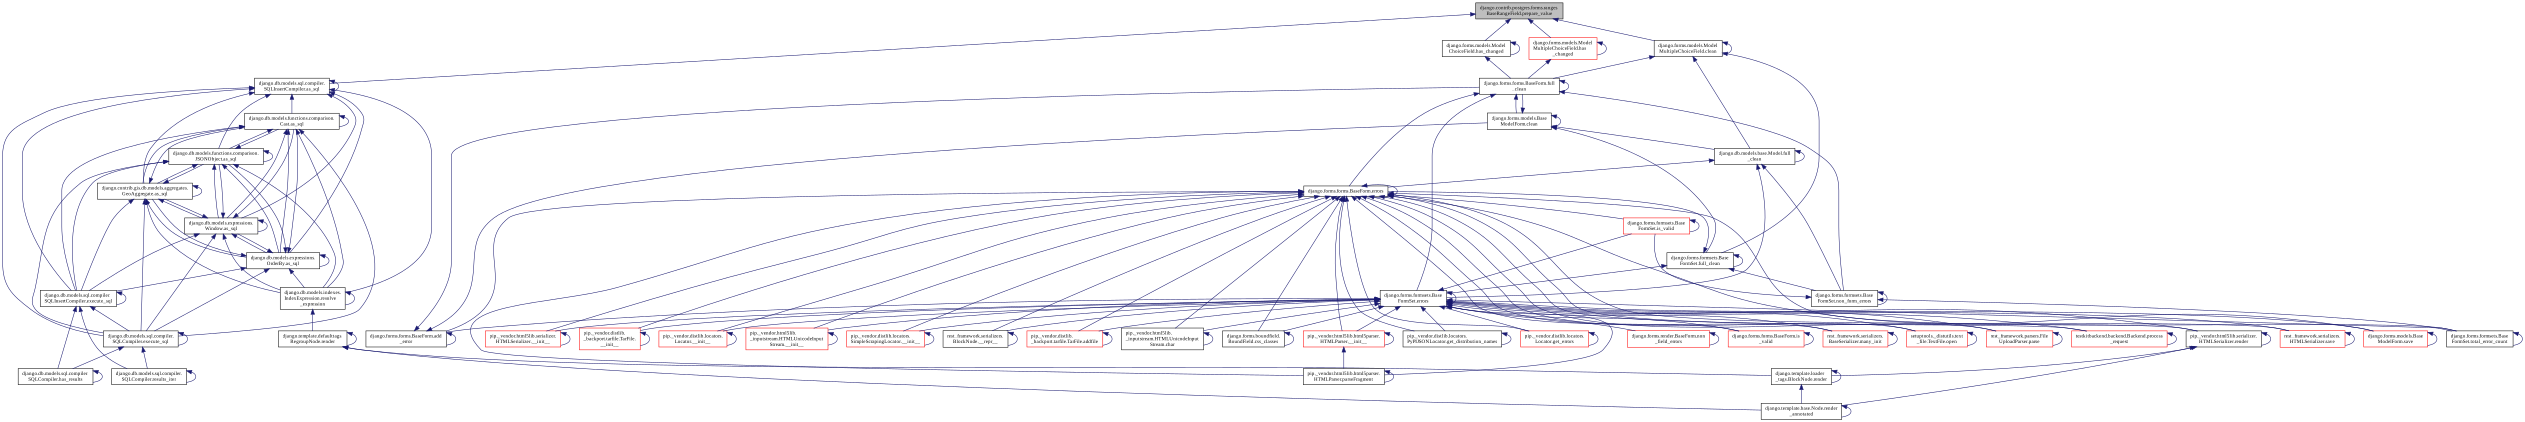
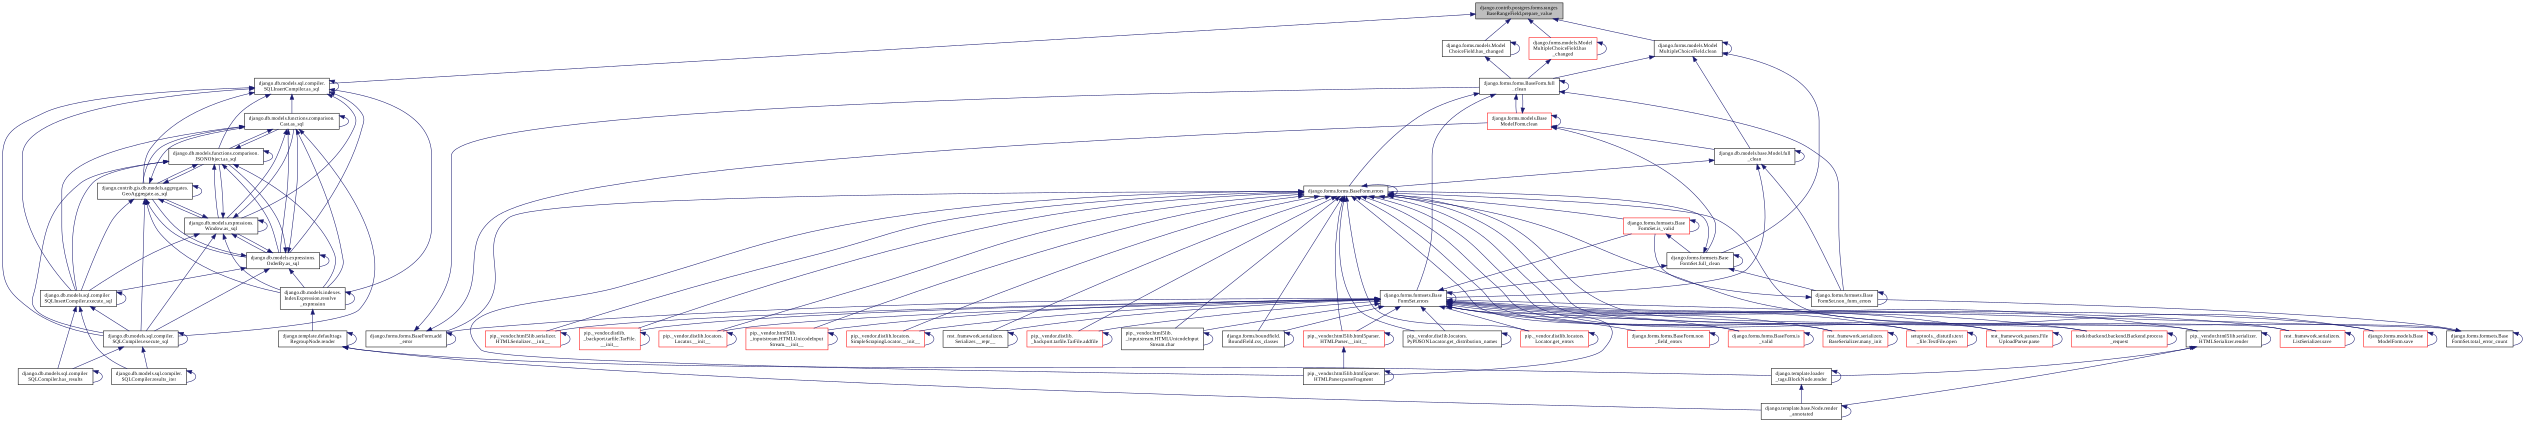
  digraph {
    fontname="Liberation Serif"
    rankdir=TB
    node [color=black fillcolor=white fontname="Liberation Serif" fontsize=10 shape=record style=filled]
    edge [color=midnightblue dir=back fontname="Liberation Serif" fontsize=10 labelfontname=Helvetica labelfontsize=10 style=solid]
    n1 [fillcolor=grey75 fontcolor=black height=0.2 label="django.contrib.postgres.forms.ranges.\lBaseRangeField.prepare_value" width=0.4]
    n2 [height=0.2 label="django.db.models.sql.compiler.\lSQLInsertCompiler.as_sql" width=0.4]
    n3 [height=0.2 label="django.forms.models.Model\lMultipleChoiceField.clean" width=0.4]
    n4 [height=0.2 label="django.forms.models.Model\lChoiceField.has_changed" width=0.4]
    n5 [color=red height=0.2 label="django.forms.models.Model\lMultipleChoiceField.has\l_changed" width=0.4]
    n6 [height=0.2 label="django.db.models.functions.comparison.\lCast.as_sql" width=0.4]
    n7 [height=0.2 label="django.db.models.functions.comparison.\lJSONObject.as_sql" width=0.4]
    n8 [height=0.2 label="django.contrib.gis.db.models.aggregates.\lGeoAggregate.as_sql" width=0.4]
    n9 [height=0.2 label="django.db.models.expressions.\lWindow.as_sql" width=0.4]
    n10 [height=0.2 label="django.db.models.expressions.\lOrderBy.as_sql" width=0.4]
    n11 [height=0.2 label="django.db.models.sql.compiler.\lSQLCompiler.execute_sql" width=0.4]
    n12 [height=0.2 label="django.db.models.sql.compiler.\lSQLInsertCompiler.execute_sql" width=0.4]
    n13 [height=0.2 label="django.db.models.indexes.\lIndexExpression.resolve\l_expression" width=0.4]
    n14 [height=0.2 label="django.forms.forms.BaseForm.full\l_clean" width=0.4]
    n15 [height=0.2 label="django.forms.formsets.Base\lFormSet.full_clean" width=0.4]
    n16 [height=0.2 label="django.db.models.base.Model.full\l_clean" width=0.4]
    n17 [height=0.2 label="django.db.models.sql.compiler.\lSQLCompiler.has_results" width=0.4]
    n18 [height=0.2 label="django.db.models.sql.compiler.\lSQLCompiler.results_iter" width=0.4]
    n19 [height=0.2 label="django.template.defaulttags.\lRegroupNode.render" width=0.4]
    n20 [height=0.2 label="django.template.loader\l_tags.BlockNode.render" width=0.4]
    n21 [height=0.2 label="django.template.base.Node.render\l_annotated" width=0.4]
-   n22 [height=0.2 label="django.forms.models.Base\lModelForm.clean" width=0.4]
+   n22 [color=red height=0.2 label="django.forms.models.Base\lModelForm.clean" width=0.4]
    n23 [height=0.2 label="django.forms.forms.BaseForm.errors" width=0.4]
    n24 [height=0.2 label="django.forms.formsets.Base\lFormSet.errors" width=0.4]
    n25 [height=0.2 label="django.forms.formsets.Base\lFormSet.non_form_errors" width=0.4]
    n26 [color=red height=0.2 label="pip._vendor.html5lib.serializer.\lHTMLSerializer.__init__" width=0.4]
    n27 [color=red height=0.2 label="pip._vendor.distlib.\l_backport.tarfile.TarFile.\l__init__" width=0.4]
    n28 [color=red height=0.2 label="pip._vendor.distlib.locators.\lLocator.__init__" width=0.4]
    n29 [color=red height=0.2 label="pip._vendor.html5lib.\l_inputstream.HTMLUnicodeInput\lStream.__init__" width=0.4]
    n30 [color=red height=0.2 label="pip._vendor.html5lib.html5parser.\lHTMLParser.__init__" width=0.4]
    n31 [height=0.2 label="pip._vendor.html5lib.html5parser.\lHTMLParser.parseFragment" width=0.4]
    n32 [color=red height=0.2 label="pip._vendor.distlib.locators.\lSimpleScrapingLocator.__init__" width=0.4]
-   n33 [height=0.2 label="rest_framework.serializers.\lBlockNode.__repr__" width=0.4]
+   n33 [height=0.2 label="rest_framework.serializers.\lSerializer.__repr__" width=0.4]
    n34 [height=0.2 label="django.forms.forms.BaseForm.add\l_error" width=0.4]
    n35 [color=red height=0.2 label="pip._vendor.distlib.\l_backport.tarfile.TarFile.addfile" width=0.4]
    n36 [height=0.2 label="pip._vendor.html5lib.\l_inputstream.HTMLUnicodeInput\lStream.char" width=0.4]
    n37 [height=0.2 label="django.forms.boundfield.\lBoundField.css_classes" width=0.4]
    n38 [height=0.2 label="pip._vendor.distlib.locators.\lPyPIJSONLocator.get_distribution_names" width=0.4]
    n39 [color=red height=0.2 label="pip._vendor.distlib.locators.\lLocator.get_errors" width=0.4]
    n40 [color=red height=0.2 label="django.forms.forms.BaseForm.is\l_valid" width=0.4]
    n41 [color=red height=0.2 label="django.forms.formsets.Base\lFormSet.is_valid" width=0.4]
    n42 [color=red height=0.2 label="rest_framework.serializers.\lBaseSerializer.many_init" width=0.4]
    n43 [color=red height=0.2 label="setuptools._distutils.text\l_file.TextFile.open" width=0.4]
    n44 [color=red height=0.2 label="rest_framework.parsers.File\lUploadParser.parse" width=0.4]
    n45 [color=red height=0.2 label="testkitbackend.backend.Backend.process\l_request" width=0.4]
    n46 [height=0.2 label="pip._vendor.html5lib.serializer.\lHTMLSerializer.render" width=0.4]
-   n47 [color=red height=0.2 label="rest_framework.serializers.\lHTMLSerializer.save" width=0.4]
+   n47 [color=red height=0.2 label="rest_framework.serializers.\lListSerializer.save" width=0.4]
    n48 [color=red height=0.2 label="django.forms.models.Base\lModelForm.save" width=0.4]
    n49 [height=0.2 label="django.forms.formsets.Base\lFormSet.total_error_count" width=0.4]
-   n50 [color=red height=0.2 label="django.forms.render.BaseForm.non\l_field_errors" width=0.4]
+   n50 [color=red height=0.2 label="django.forms.forms.BaseForm.non\l_field_errors" width=0.4]
    n1 -> n2
    n1 -> n3
    n1 -> n4
    n1 -> n5
    n2 -> n2
    n2 -> n6
    n2 -> n7
    n2 -> n8
    n2 -> n9
    n2 -> n10
    n2 -> n11
    n2 -> n12
    n2 -> n13
    n3 -> n3
    n3 -> n14
    n3 -> n15
    n3 -> n16
    n4 -> n4
    n4 -> n14
    n5 -> n5
    n5 -> n14
    n6 -> n6
    n6 -> n7
    n6 -> n8
    n6 -> n9
    n6 -> n10
    n6 -> n11
    n6 -> n12
    n6 -> n13
    n7 -> n6
    n7 -> n7
    n7 -> n8
    n7 -> n9
    n7 -> n10
    n7 -> n11
    n7 -> n12
    n7 -> n13
    n8 -> n6
    n8 -> n7
    n8 -> n8
    n8 -> n9
    n8 -> n10
    n8 -> n11
    n8 -> n12
    n8 -> n13
    n9 -> n6
    n9 -> n7
    n9 -> n8
    n9 -> n9
    n9 -> n10
    n9 -> n11
    n9 -> n12
    n9 -> n13
    n10 -> n6
    n10 -> n7
    n10 -> n8
    n10 -> n9
    n10 -> n10
    n10 -> n11
    n10 -> n12
    n10 -> n13
    n11 -> n11
    n11 -> n17
    n11 -> n18
    n12 -> n11
    n12 -> n12
    n12 -> n17
    n12 -> n18
    n13 -> n13
    n13 -> n19
    n14 -> n14
    n14 -> n22
    n14 -> n23
    n14 -> n24
    n14 -> n25
    n15 -> n15
    n15 -> n23
    n15 -> n24
    n15 -> n25
    n16 -> n16
    n16 -> n23
    n16 -> n24
    n16 -> n25
    n17 -> n17
    n18 -> n18
    n19 -> n19
    n19 -> n20
    n19 -> n21
    n20 -> n20
    n20 -> n21
    n21 -> n21
    n22 -> n14
    n22 -> n15
    n22 -> n16
    n22 -> n22
    n23 -> n23
    n23 -> n26
    n23 -> n27
    n23 -> n28
    n23 -> n29
    n23 -> n30
    n23 -> n31
    n23 -> n32
    n23 -> n33
    n23 -> n34
    n23 -> n35
    n23 -> n36
    n23 -> n37
    n23 -> n38
    n23 -> n39
    n23 -> n40
    n23 -> n41
    n23 -> n42
    n23 -> n43
    n23 -> n44
    n23 -> n45
    n23 -> n46
    n23 -> n47
    n23 -> n48
    n23 -> n49
    n24 -> n24
    n24 -> n26
    n24 -> n27
    n24 -> n28
    n24 -> n29
    n24 -> n30
    n24 -> n31
    n24 -> n32
    n24 -> n33
    n24 -> n34
    n24 -> n35
    n24 -> n36
    n24 -> n37
    n24 -> n38
    n24 -> n39
    n24 -> n40
    n24 -> n41
    n24 -> n42
    n24 -> n43
    n24 -> n44
    n24 -> n45
    n24 -> n46
    n24 -> n47
    n24 -> n48
    n24 -> n49
    n24 -> n50
    n25 -> n25
    n25 -> n41
-   n25 -> n49
+   n49 -> n25
    n26 -> n26
    n27 -> n27
    n28 -> n28
    n29 -> n29
    n30 -> n30
    n30 -> n31
    n31 -> n31
    n32 -> n32
    n33 -> n33
    n34 -> n14
    n34 -> n22
    n34 -> n34
    n35 -> n35
    n36 -> n36
    n37 -> n37
    n38 -> n38
    n39 -> n39
    n40 -> n40
+   n41 -> n15
    n41 -> n41
    n42 -> n42
    n43 -> n43
    n44 -> n44
    n45 -> n45
    n46 -> n20
    n46 -> n21
    n46 -> n46
    n47 -> n47
    n48 -> n48
    n49 -> n49
    n50 -> n50
  }
